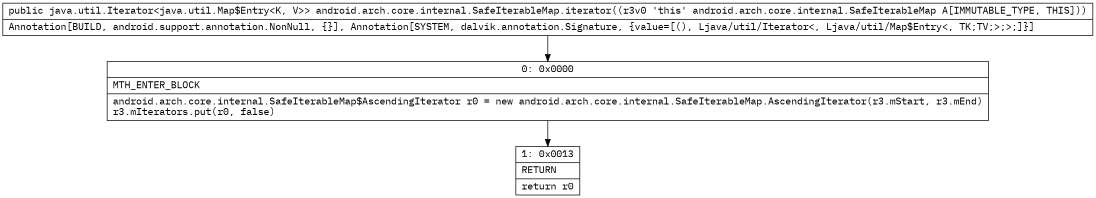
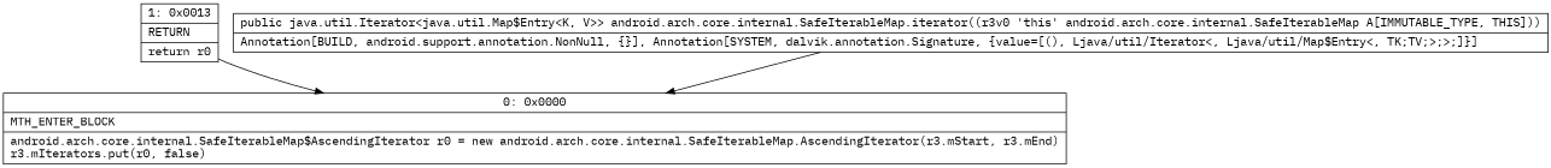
  digraph {
    fontname="IBM Plex Mono"
    node [shape=record fontname="IBM Plex Mono"]
    edge [fontname="IBM Plex Mono"]
    n1 [label="{0\:\ 0x0000|MTH_ENTER_BLOCK\l|android.arch.core.internal.SafeIterableMap$AscendingIterator r0 = new android.arch.core.internal.SafeIterableMap.AscendingIterator(r3.mStart, r3.mEnd)\lr3.mIterators.put(r0, false)\l}"]
    n2 [label="{1\:\ 0x0013|RETURN\l|return r0\l}"]
    n3 [label="{public java.util.Iterator\<java.util.Map$Entry\<K, V\>\> android.arch.core.internal.SafeIterableMap.iterator((r3v0 'this' android.arch.core.internal.SafeIterableMap A[IMMUTABLE_TYPE, THIS]))  | Annotation[BUILD, android.support.annotation.NonNull, \{\}], Annotation[SYSTEM, dalvik.annotation.Signature, \{value=[(), Ljava\/util\/Iterator\<, Ljava\/util\/Map$Entry\<, TK;TV;\>;\>;]\}]\l}"]
-   n1 -> n2
+   n2 -> n1
    n3 -> n1
  }
